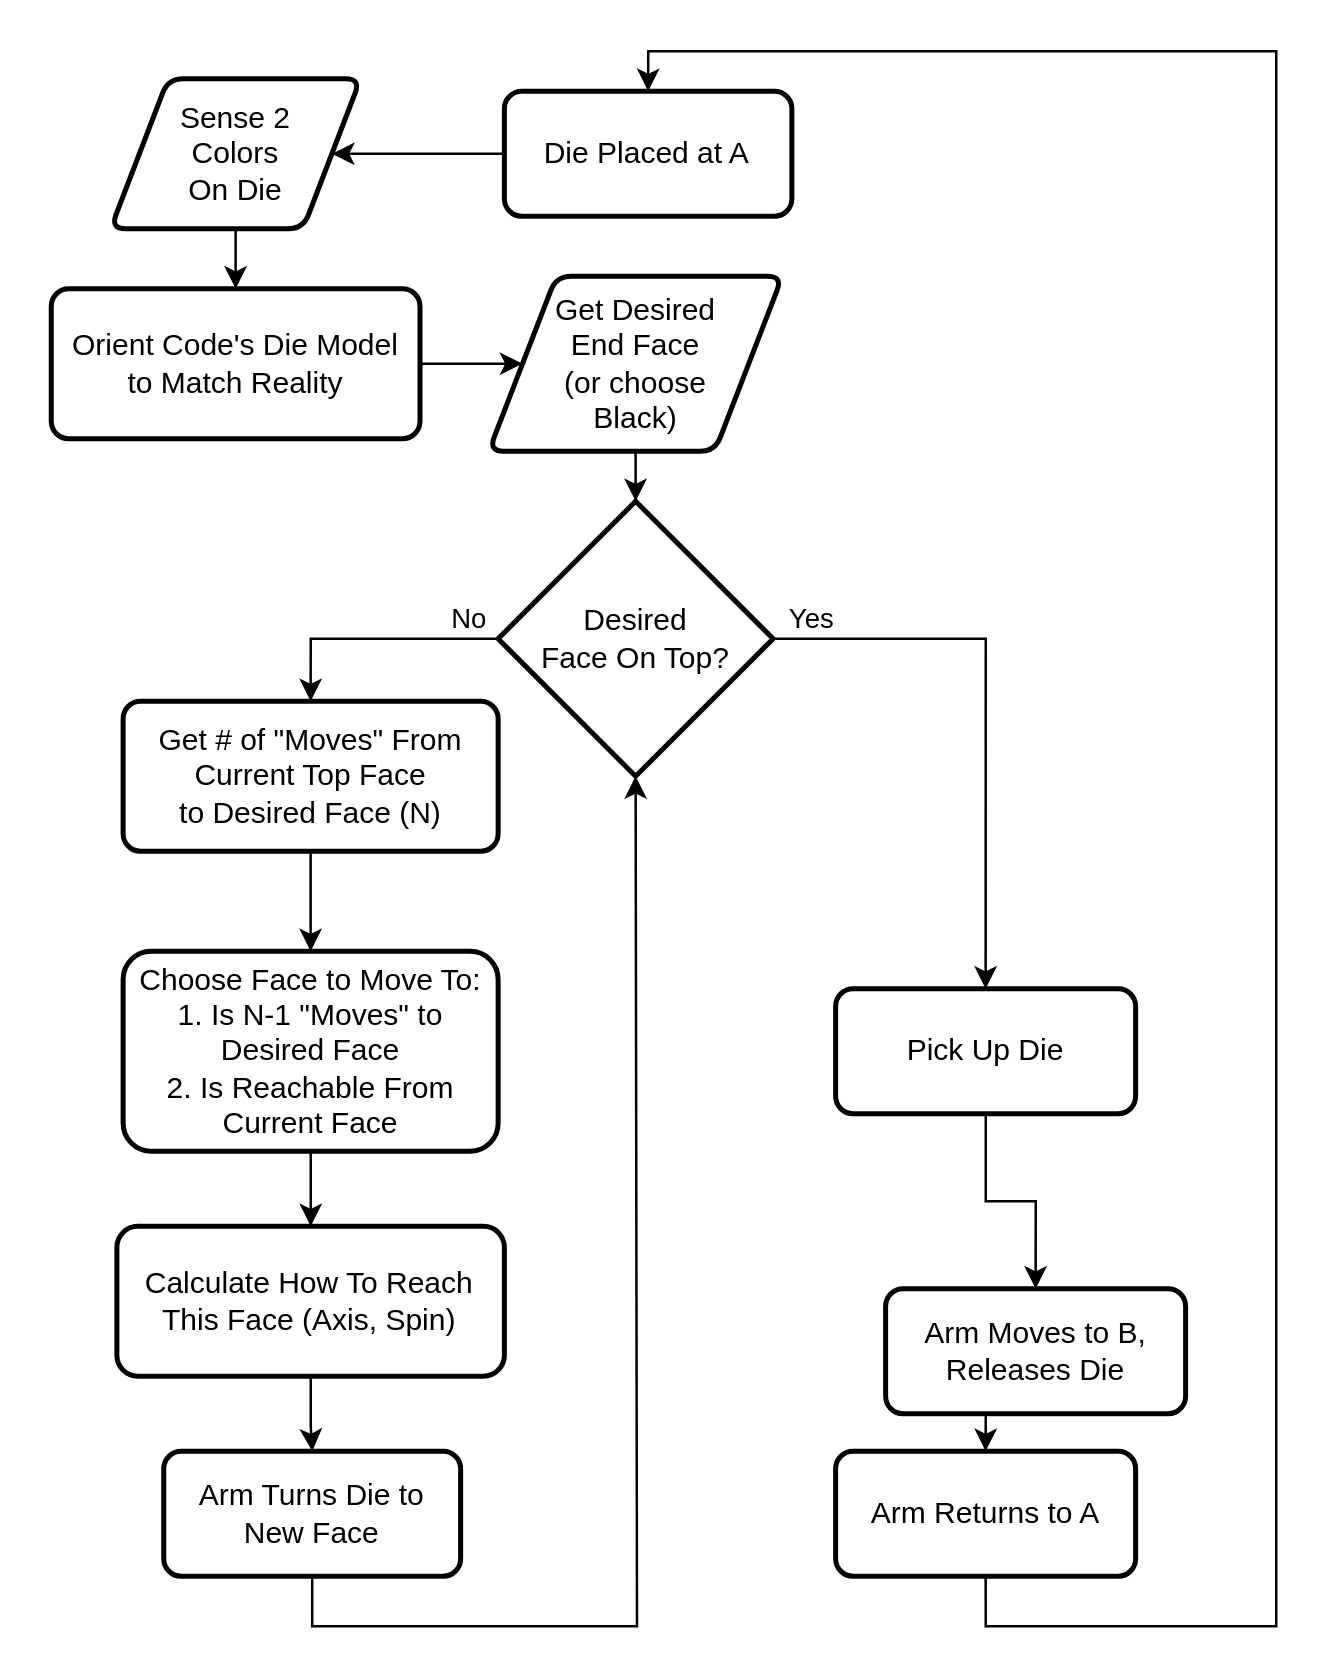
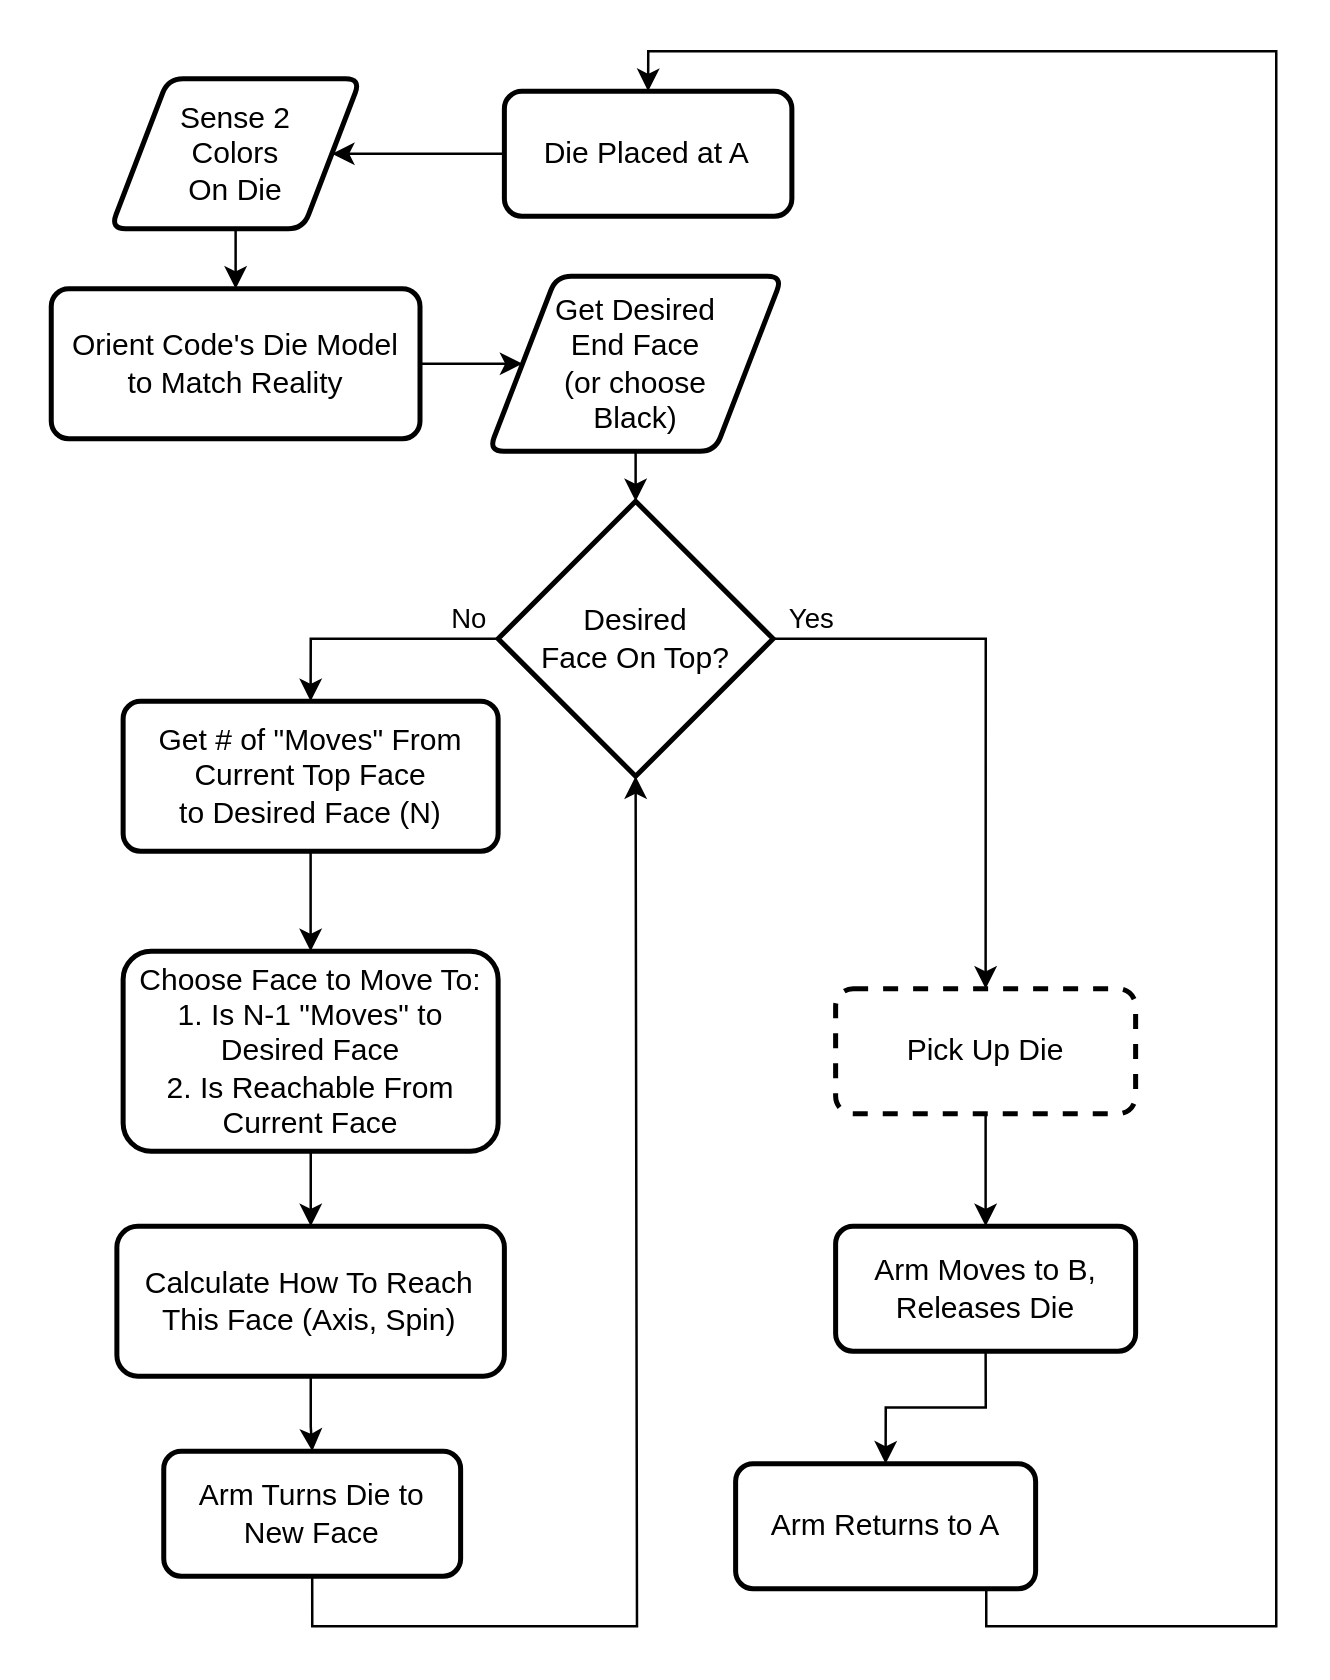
  <mxCell id="0" />
  <mxCell id="1" parent="0" />
  <mxCell id="2" style="edgeStyle=orthogonalEdgeStyle;rounded=0;orthogonalLoop=1;jettySize=auto;html=1;exitX=0.5;exitY=1;exitDx=0;exitDy=0;entryX=0.5;entryY=0;entryDx=0;entryDy=0;" parent="1" source="3" target="28" edge="1"><mxGeometry relative="1" as="geometry" /></mxCell>
  <mxCell id="3" value="Sense 2 &lt;br&gt;Colors &lt;br&gt;On Die" style="shape=parallelogram;html=1;strokeWidth=2;perimeter=parallelogramPerimeter;whiteSpace=wrap;rounded=1;arcSize=12;size=0.23;" parent="1" vertex="1"><mxGeometry x="43.75" y="31" width="100" height="60" as="geometry" /></mxCell>
  <mxCell id="4" style="edgeStyle=orthogonalEdgeStyle;rounded=0;orthogonalLoop=1;jettySize=auto;html=1;exitX=0;exitY=0.5;exitDx=0;exitDy=0;entryX=1;entryY=0.5;entryDx=0;entryDy=0;" parent="1" source="5" target="3" edge="1"><mxGeometry relative="1" as="geometry" /></mxCell>
  <mxCell id="5" value="Die Placed at A" style="rounded=1;whiteSpace=wrap;html=1;absoluteArcSize=1;arcSize=14;strokeWidth=2;" parent="1" vertex="1"><mxGeometry x="201.25" y="36" width="115" height="50" as="geometry" /></mxCell>
  <mxCell id="6" style="edgeStyle=orthogonalEdgeStyle;rounded=0;orthogonalLoop=1;jettySize=auto;html=1;entryX=0.5;entryY=0;entryDx=0;entryDy=0;exitX=0.5;exitY=1;exitDx=0;exitDy=0;" parent="1" source="7" target="5" edge="1"><mxGeometry relative="1" as="geometry"><Array as="points"><mxPoint x="394" y="650" /><mxPoint x="510" y="650" /><mxPoint x="510" y="20" /><mxPoint x="259" y="20" /></Array></mxGeometry></mxCell>
- <mxCell id="7" value="Arm Returns to A" style="rounded=1;whiteSpace=wrap;html=1;absoluteArcSize=1;arcSize=14;strokeWidth=2;" parent="1" vertex="1"><mxGeometry x="333.75" y="580" width="120" height="50" as="geometry" /></mxCell>
+ <mxCell id="7" value="Arm Returns to A" style="rounded=1;whiteSpace=wrap;html=1;absoluteArcSize=1;arcSize=14;strokeWidth=2;" parent="1" vertex="1"><mxGeometry x="293.75" y="585" width="120" height="50" as="geometry" /></mxCell>
  <mxCell id="8" style="edgeStyle=orthogonalEdgeStyle;rounded=0;orthogonalLoop=1;jettySize=auto;html=1;entryX=0.5;entryY=0;entryDx=0;entryDy=0;" parent="1" source="9" target="26" edge="1"><mxGeometry relative="1" as="geometry" /></mxCell>
- <mxCell id="9" value="Pick Up Die" style="rounded=1;whiteSpace=wrap;html=1;absoluteArcSize=1;arcSize=14;strokeWidth=2;" parent="1" vertex="1"><mxGeometry x="333.75" y="395" width="120" height="50" as="geometry" /></mxCell>
+ <mxCell id="9" value="Pick Up Die" style="rounded=1;whiteSpace=wrap;html=1;absoluteArcSize=1;arcSize=14;strokeWidth=2;dashed=1;" parent="1" vertex="1"><mxGeometry x="333.75" y="395" width="120" height="50" as="geometry" /></mxCell>
  <mxCell id="10" value="Get Desired &lt;br&gt;End Face&lt;br&gt;(or choose &lt;br&gt;Black)" style="shape=parallelogram;html=1;strokeWidth=2;perimeter=parallelogramPerimeter;whiteSpace=wrap;rounded=1;arcSize=12;size=0.23;" parent="1" vertex="1"><mxGeometry x="195" y="110" width="117.5" height="70" as="geometry" /></mxCell>
  <mxCell id="11" style="edgeStyle=orthogonalEdgeStyle;rounded=0;orthogonalLoop=1;jettySize=auto;html=1;entryX=0.5;entryY=0;entryDx=0;entryDy=0;" parent="1" source="15" target="9" edge="1"><mxGeometry relative="1" as="geometry" /></mxCell>
  <mxCell id="12" value="Yes" style="edgeLabel;html=1;align=center;verticalAlign=middle;resizable=0;points=[];" parent="11" vertex="1" connectable="0"><mxGeometry x="-0.863" y="9" relative="1" as="geometry"><mxPoint as="offset" /></mxGeometry></mxCell>
  <mxCell id="13" style="edgeStyle=orthogonalEdgeStyle;rounded=0;orthogonalLoop=1;jettySize=auto;html=1;entryX=0.5;entryY=0;entryDx=0;entryDy=0;exitX=0;exitY=0.5;exitDx=0;exitDy=0;exitPerimeter=0;" parent="1" source="15" target="18" edge="1"><mxGeometry relative="1" as="geometry" /></mxCell>
  <mxCell id="14" value="No" style="edgeLabel;html=1;align=center;verticalAlign=middle;resizable=0;points=[];" parent="13" vertex="1" connectable="0"><mxGeometry x="-0.829" y="-5" relative="1" as="geometry"><mxPoint x="-3" y="-4" as="offset" /></mxGeometry></mxCell>
  <mxCell id="15" value="Desired&lt;br&gt;Face On Top?" style="strokeWidth=2;html=1;shape=mxgraph.flowchart.decision;whiteSpace=wrap;" parent="1" vertex="1"><mxGeometry x="198.75" y="200" width="110" height="110" as="geometry" /></mxCell>
  <mxCell id="16" style="edgeStyle=orthogonalEdgeStyle;rounded=0;orthogonalLoop=1;jettySize=auto;html=1;exitX=0.5;exitY=1;exitDx=0;exitDy=0;entryX=0.5;entryY=0;entryDx=0;entryDy=0;entryPerimeter=0;" parent="1" source="10" target="15" edge="1"><mxGeometry relative="1" as="geometry" /></mxCell>
  <mxCell id="17" value="" style="edgeStyle=orthogonalEdgeStyle;rounded=0;orthogonalLoop=1;jettySize=auto;html=1;" parent="1" source="18" target="20" edge="1"><mxGeometry relative="1" as="geometry" /></mxCell>
  <mxCell id="18" value="Get # of &quot;Moves&quot; From Current Top Face&lt;br&gt;to Desired Face (N)" style="rounded=1;whiteSpace=wrap;html=1;absoluteArcSize=1;arcSize=14;strokeWidth=2;" parent="1" vertex="1"><mxGeometry x="48.75" y="280" width="150" height="60" as="geometry" /></mxCell>
  <mxCell id="19" value="" style="edgeStyle=orthogonalEdgeStyle;rounded=0;orthogonalLoop=1;jettySize=auto;html=1;" parent="1" source="20" target="22" edge="1"><mxGeometry relative="1" as="geometry" /></mxCell>
  <mxCell id="20" value="Choose Face to Move To:&lt;br&gt;1. Is N-1 &quot;Moves&quot; to Desired Face&lt;br&gt;2. Is Reachable From Current Face" style="whiteSpace=wrap;html=1;rounded=1;arcSize=14;strokeWidth=2;" parent="1" vertex="1"><mxGeometry x="48.75" y="380" width="150" height="80" as="geometry" /></mxCell>
  <mxCell id="21" value="" style="edgeStyle=orthogonalEdgeStyle;rounded=0;orthogonalLoop=1;jettySize=auto;html=1;" parent="1" source="22" target="23" edge="1"><mxGeometry relative="1" as="geometry" /></mxCell>
  <mxCell id="22" value="Calculate How To Reach This Face (Axis, Spin)" style="whiteSpace=wrap;html=1;rounded=1;arcSize=14;strokeWidth=2;" parent="1" vertex="1"><mxGeometry x="46.25" y="490" width="155" height="60" as="geometry" /></mxCell>
  <mxCell id="23" value="Arm Turns Die to New Face" style="whiteSpace=wrap;html=1;rounded=1;arcSize=14;strokeWidth=2;" parent="1" vertex="1"><mxGeometry x="65" y="580" width="118.75" height="50" as="geometry" /></mxCell>
  <mxCell id="24" style="edgeStyle=orthogonalEdgeStyle;rounded=0;orthogonalLoop=1;jettySize=auto;html=1;exitX=0.5;exitY=1;exitDx=0;exitDy=0;" parent="1" source="23" edge="1"><mxGeometry relative="1" as="geometry"><mxPoint x="253.75" y="310" as="targetPoint" /></mxGeometry></mxCell>
  <mxCell id="25" style="edgeStyle=orthogonalEdgeStyle;rounded=0;orthogonalLoop=1;jettySize=auto;html=1;exitX=0.5;exitY=1;exitDx=0;exitDy=0;entryX=0.5;entryY=0;entryDx=0;entryDy=0;" parent="1" source="26" target="7" edge="1"><mxGeometry relative="1" as="geometry" /></mxCell>
- <mxCell id="26" value="Arm Moves to B,&lt;br&gt;Releases Die" style="rounded=1;whiteSpace=wrap;html=1;absoluteArcSize=1;arcSize=14;strokeWidth=2;" parent="1" vertex="1"><mxGeometry x="353.75" y="515" width="120" height="50" as="geometry" /></mxCell>
+ <mxCell id="26" value="Arm Moves to B,&lt;br&gt;Releases Die" style="rounded=1;whiteSpace=wrap;html=1;absoluteArcSize=1;arcSize=14;strokeWidth=2;" parent="1" vertex="1"><mxGeometry x="333.75" y="490" width="120" height="50" as="geometry" /></mxCell>
  <mxCell id="27" style="edgeStyle=orthogonalEdgeStyle;rounded=0;orthogonalLoop=1;jettySize=auto;html=1;exitX=1;exitY=0.5;exitDx=0;exitDy=0;entryX=0;entryY=0.5;entryDx=0;entryDy=0;" parent="1" source="28" target="10" edge="1"><mxGeometry relative="1" as="geometry" /></mxCell>
  <mxCell id="28" value="Orient Code's Die Model&lt;br&gt;to Match Reality" style="rounded=1;whiteSpace=wrap;html=1;absoluteArcSize=1;arcSize=14;strokeWidth=2;" parent="1" vertex="1"><mxGeometry x="20" y="115" width="147.5" height="60" as="geometry" /></mxCell>
